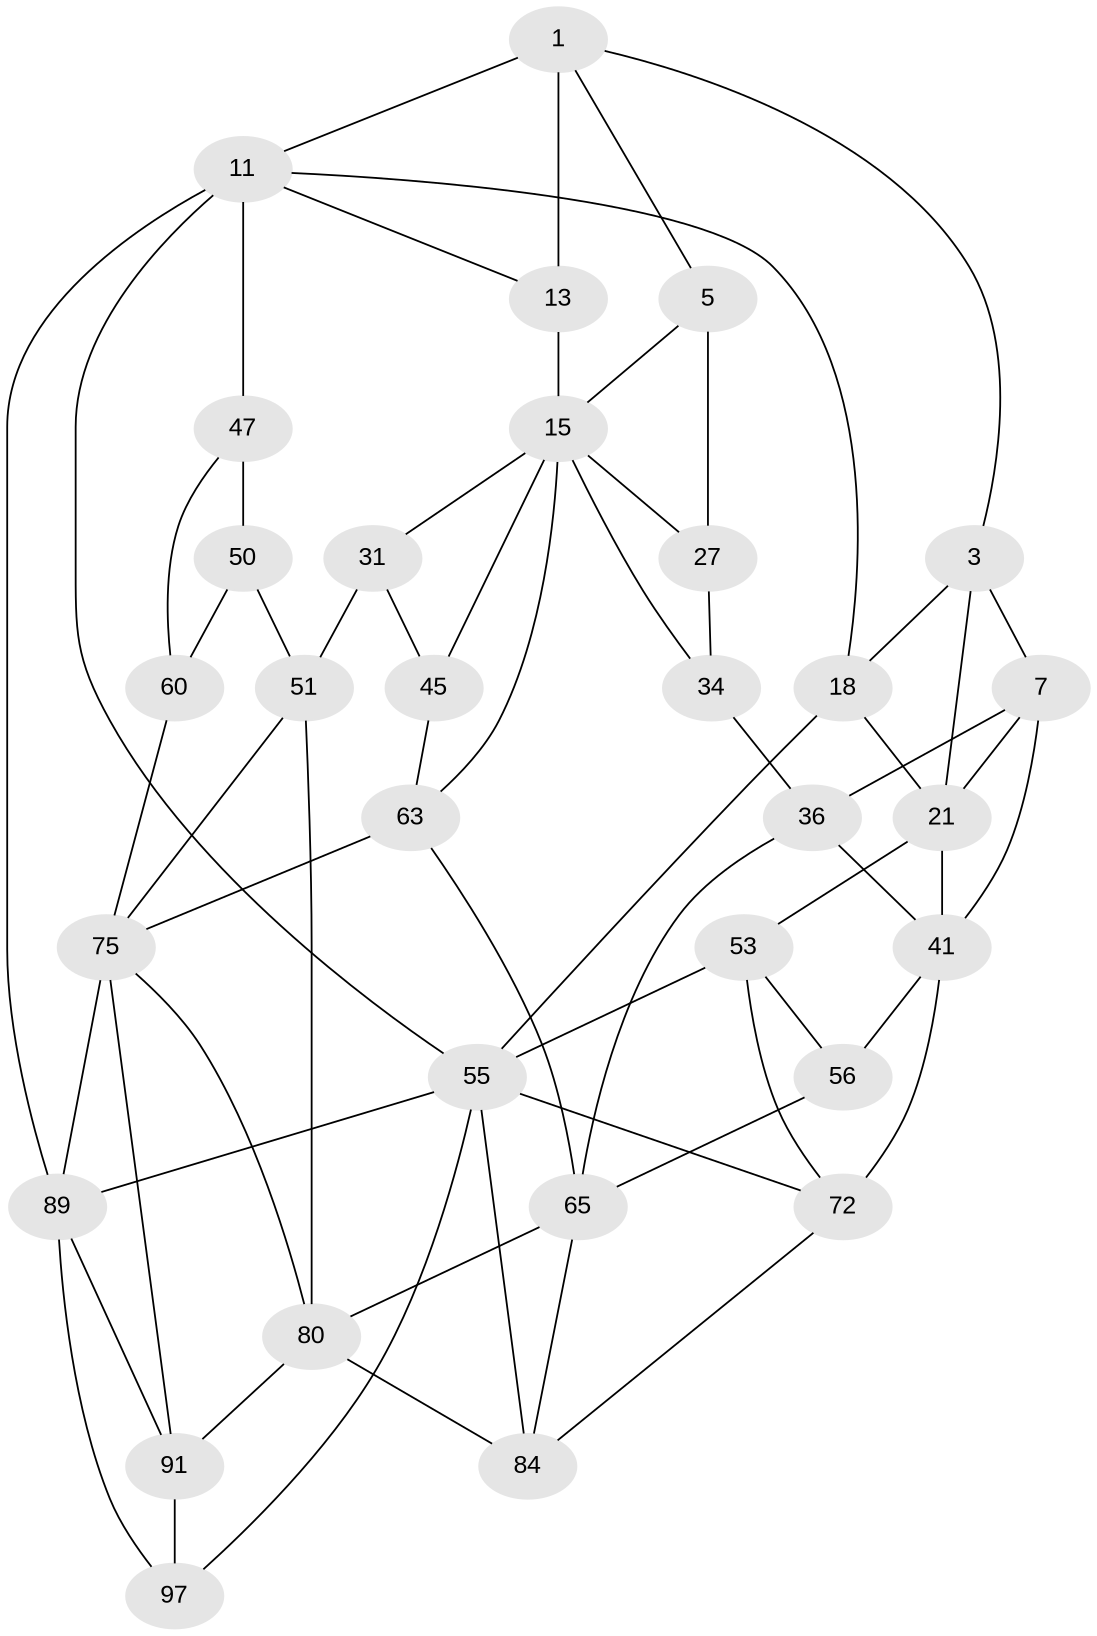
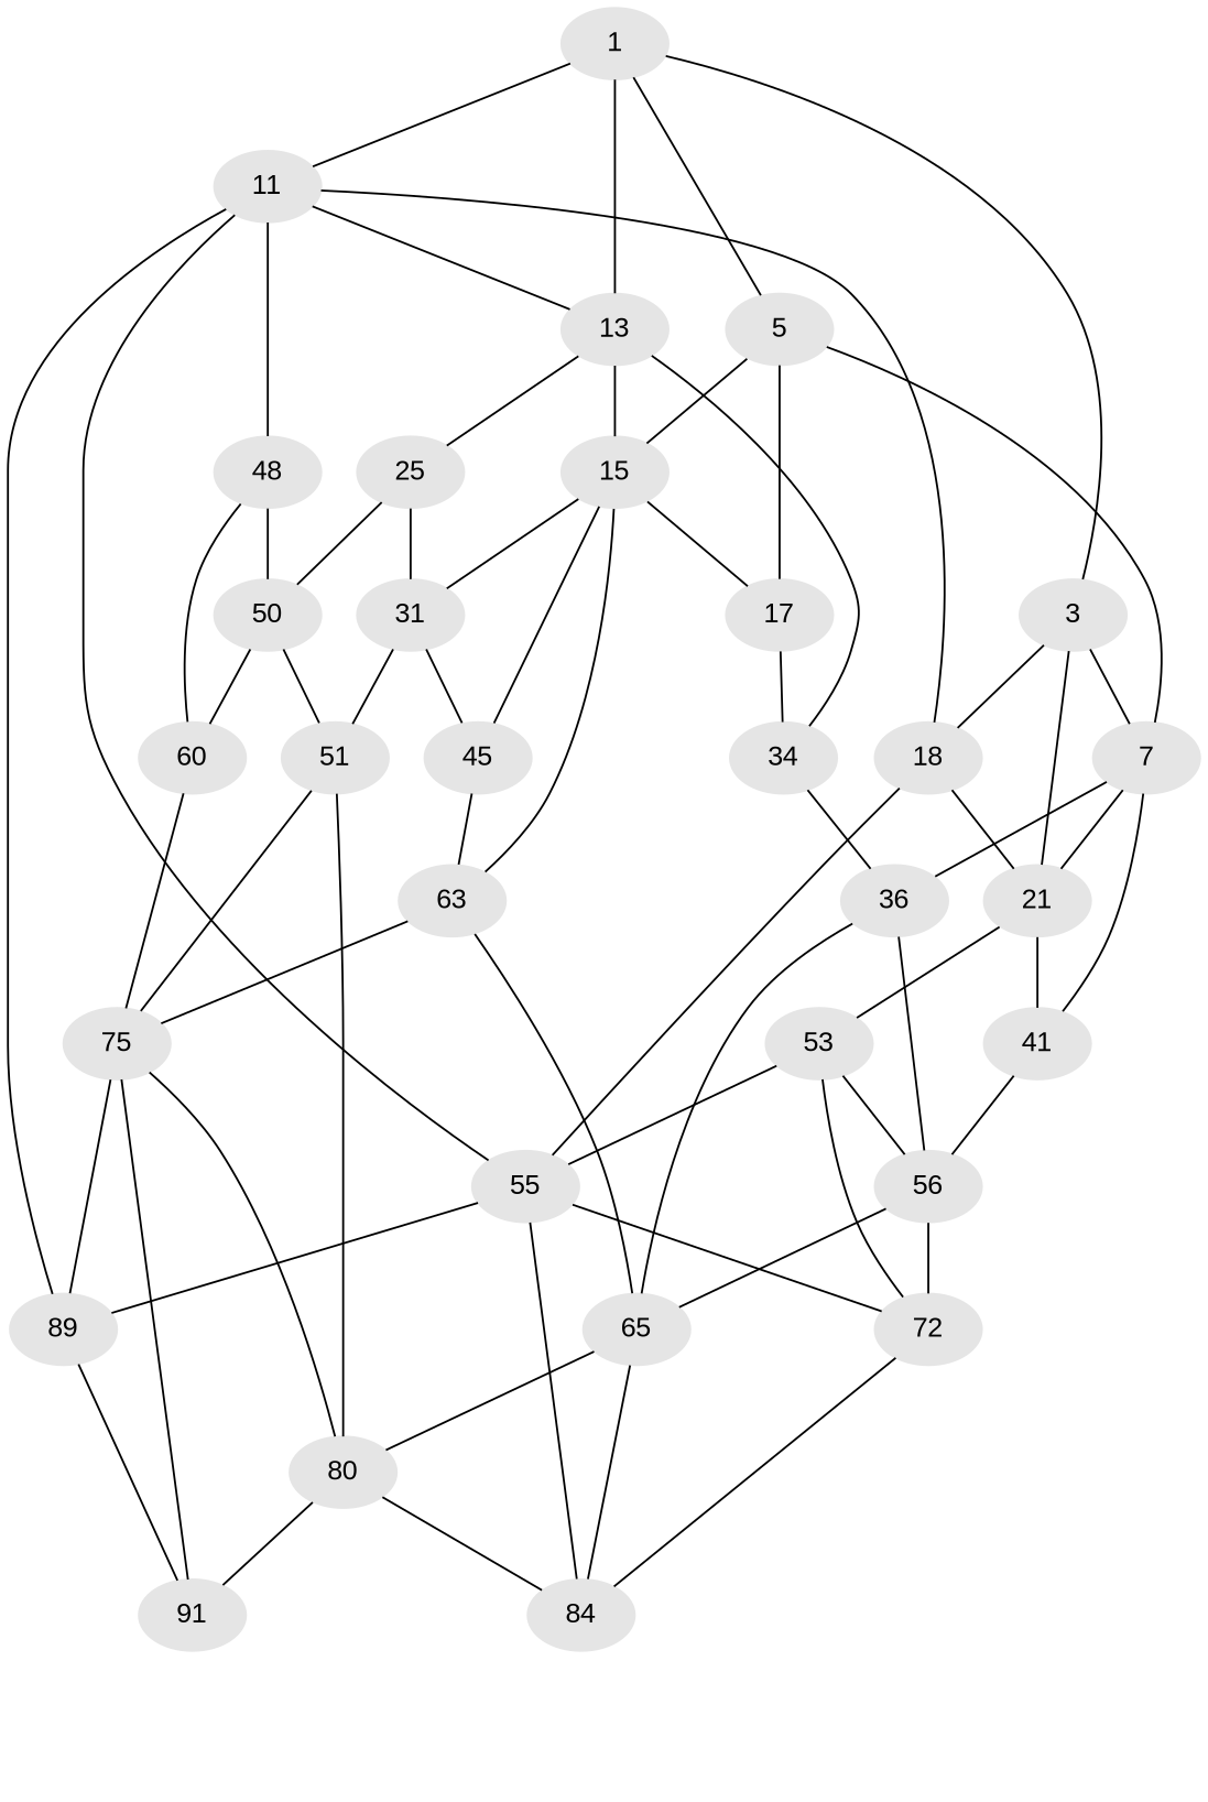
  graph {
    fontname="Liberation Sans"
    node [color=gray90 fontname="Liberation Sans" style=filled]
    edge [fontname="Liberation Sans"]
    1 [super="+2+4"]
    3 [super="+9"]
    5 [super="+6+16"]
    11 [super="+73+19+12"]
    13 [super="+20+14"]
    7 [super="+8+37"]
    18 [super="+32"]
    21 [super="+39+22"]
    15 [super="+24"]
-   27 [super="+28"]
-   48 [super="+49" label=47]
+   27 [super="+28" label=17]
+   48 [super="+49"]
    55 [super="+69"]
    89 [super="+90"]
+   25 [super="+47+26"]
    36 [super="+62"]
    41 [super="+42"]
    53 [super="+58+54"]
    31 [super="+43"]
    34 [super="+35"]
    45
    63 [super="+66+64"]
    65 [super="+67"]
    56 [super="+68+57"]
    50 [super="+52"]
    60
    72 [super="+78"]
    84 [super="+87"]
-   97
    91 [super="+95+92"]
    51 [super="+74"]
    75 [super="+85+76"]
    80 [super="+83+81"]
    1 -- 3
    1 -- 5
    1 -- 11 [weight=2]
    1 -- 13
    3 -- 7
    3 -- 18
    3 -- 21
+   5 -- 7
    5 -- 15
    5 -- 27 [weight=2]
    11 -- 13
    11 -- 18
    11 -- 48 [weight=2]
    11 -- 55
    11 -- 89 [weight=2]
    13 -- 15 [weight=2]
+   13 -- 25 [weight=2]
    7 -- 21
    7 -- 36
    7 -- 41
    18 -- 21
    18 -- 55
    21 -- 41
    21 -- 53
    15 -- 27
    15 -- 31
-   15 -- 34 [weight=2]
+   13 -- 34 [weight=2]
    15 -- 45
    15 -- 63
    27 -- 34
    48 -- 50
    48 -- 60
    55 -- 89
    55 -- 72
    55 -- 84
-   55 -- 97
-   89 -- 97
    89 -- 91
-   36 -- 41
+   25 -- 31 [weight=2]
+   25 -- 50
+   36 -- 56
    36 -- 65
    41 -- 56
    53 -- 55
    53 -- 56
    53 -- 72
    31 -- 45
    31 -- 51
    34 -- 36
    45 -- 63
    63 -- 65
    63 -- 75
    65 -- 84
    65 -- 80
    56 -- 65
-   41 -- 72 [weight=2]
+   56 -- 72 [weight=2]
    50 -- 60
    50 -- 51 [weight=2]
    60 -- 75
    72 -- 84
-   91 -- 97
    51 -- 75
    51 -- 80
    75 -- 89
    75 -- 91
    75 -- 80
    80 -- 84
    80 -- 91
  }
